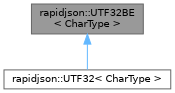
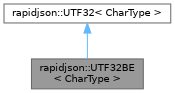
  digraph {
    node [color=gray40 fontname=Helvetica fontsize=10 shape=box style=filled]
    n1 [fillcolor=grey60 fontcolor=black height=0.2 label="rapidjson::UTF32BE\l\< CharType \>" width=0.4]
    n2 [fillcolor=white height=0.2 label="rapidjson::UTF32\< CharType \>" width=0.4]
-   n1 -> n2 [color=steelblue1 dir=back fontname=Helvetica fontsize=10 labelfontname=Helvetica labelfontsize=10 style=solid]
+   n2 -> n1 [color=steelblue1 dir=back fontname=Helvetica fontsize=10 labelfontname=Helvetica labelfontsize=10 style=solid]
  }
